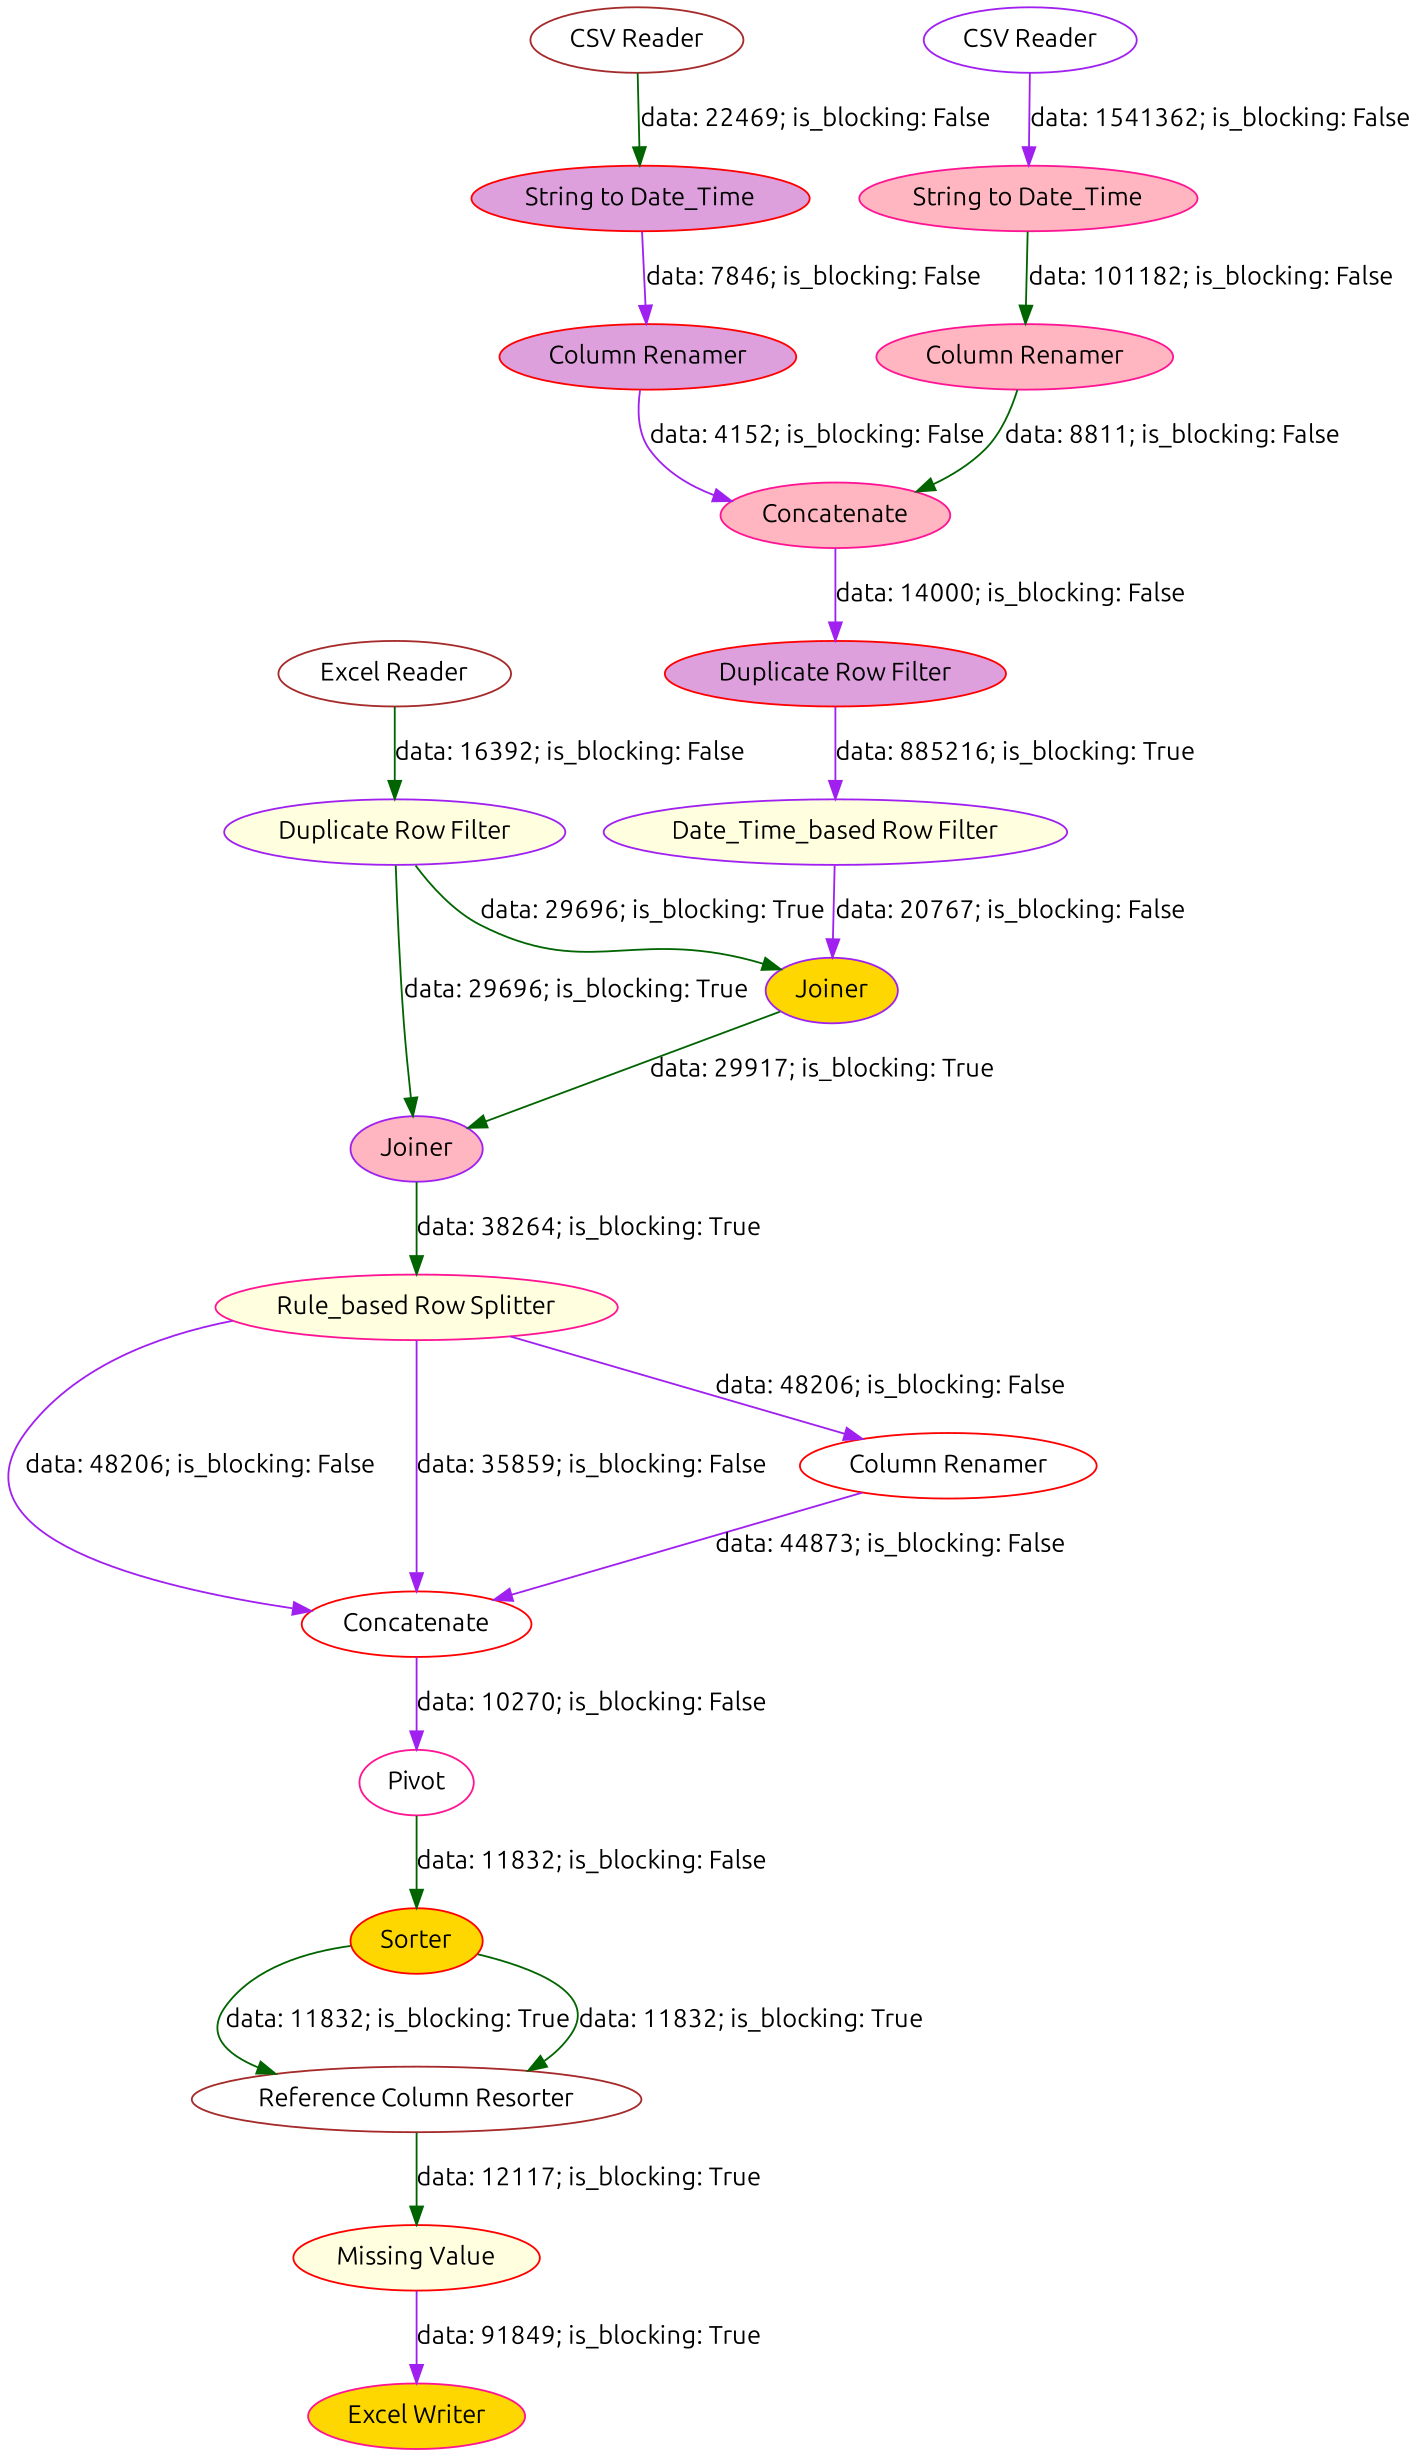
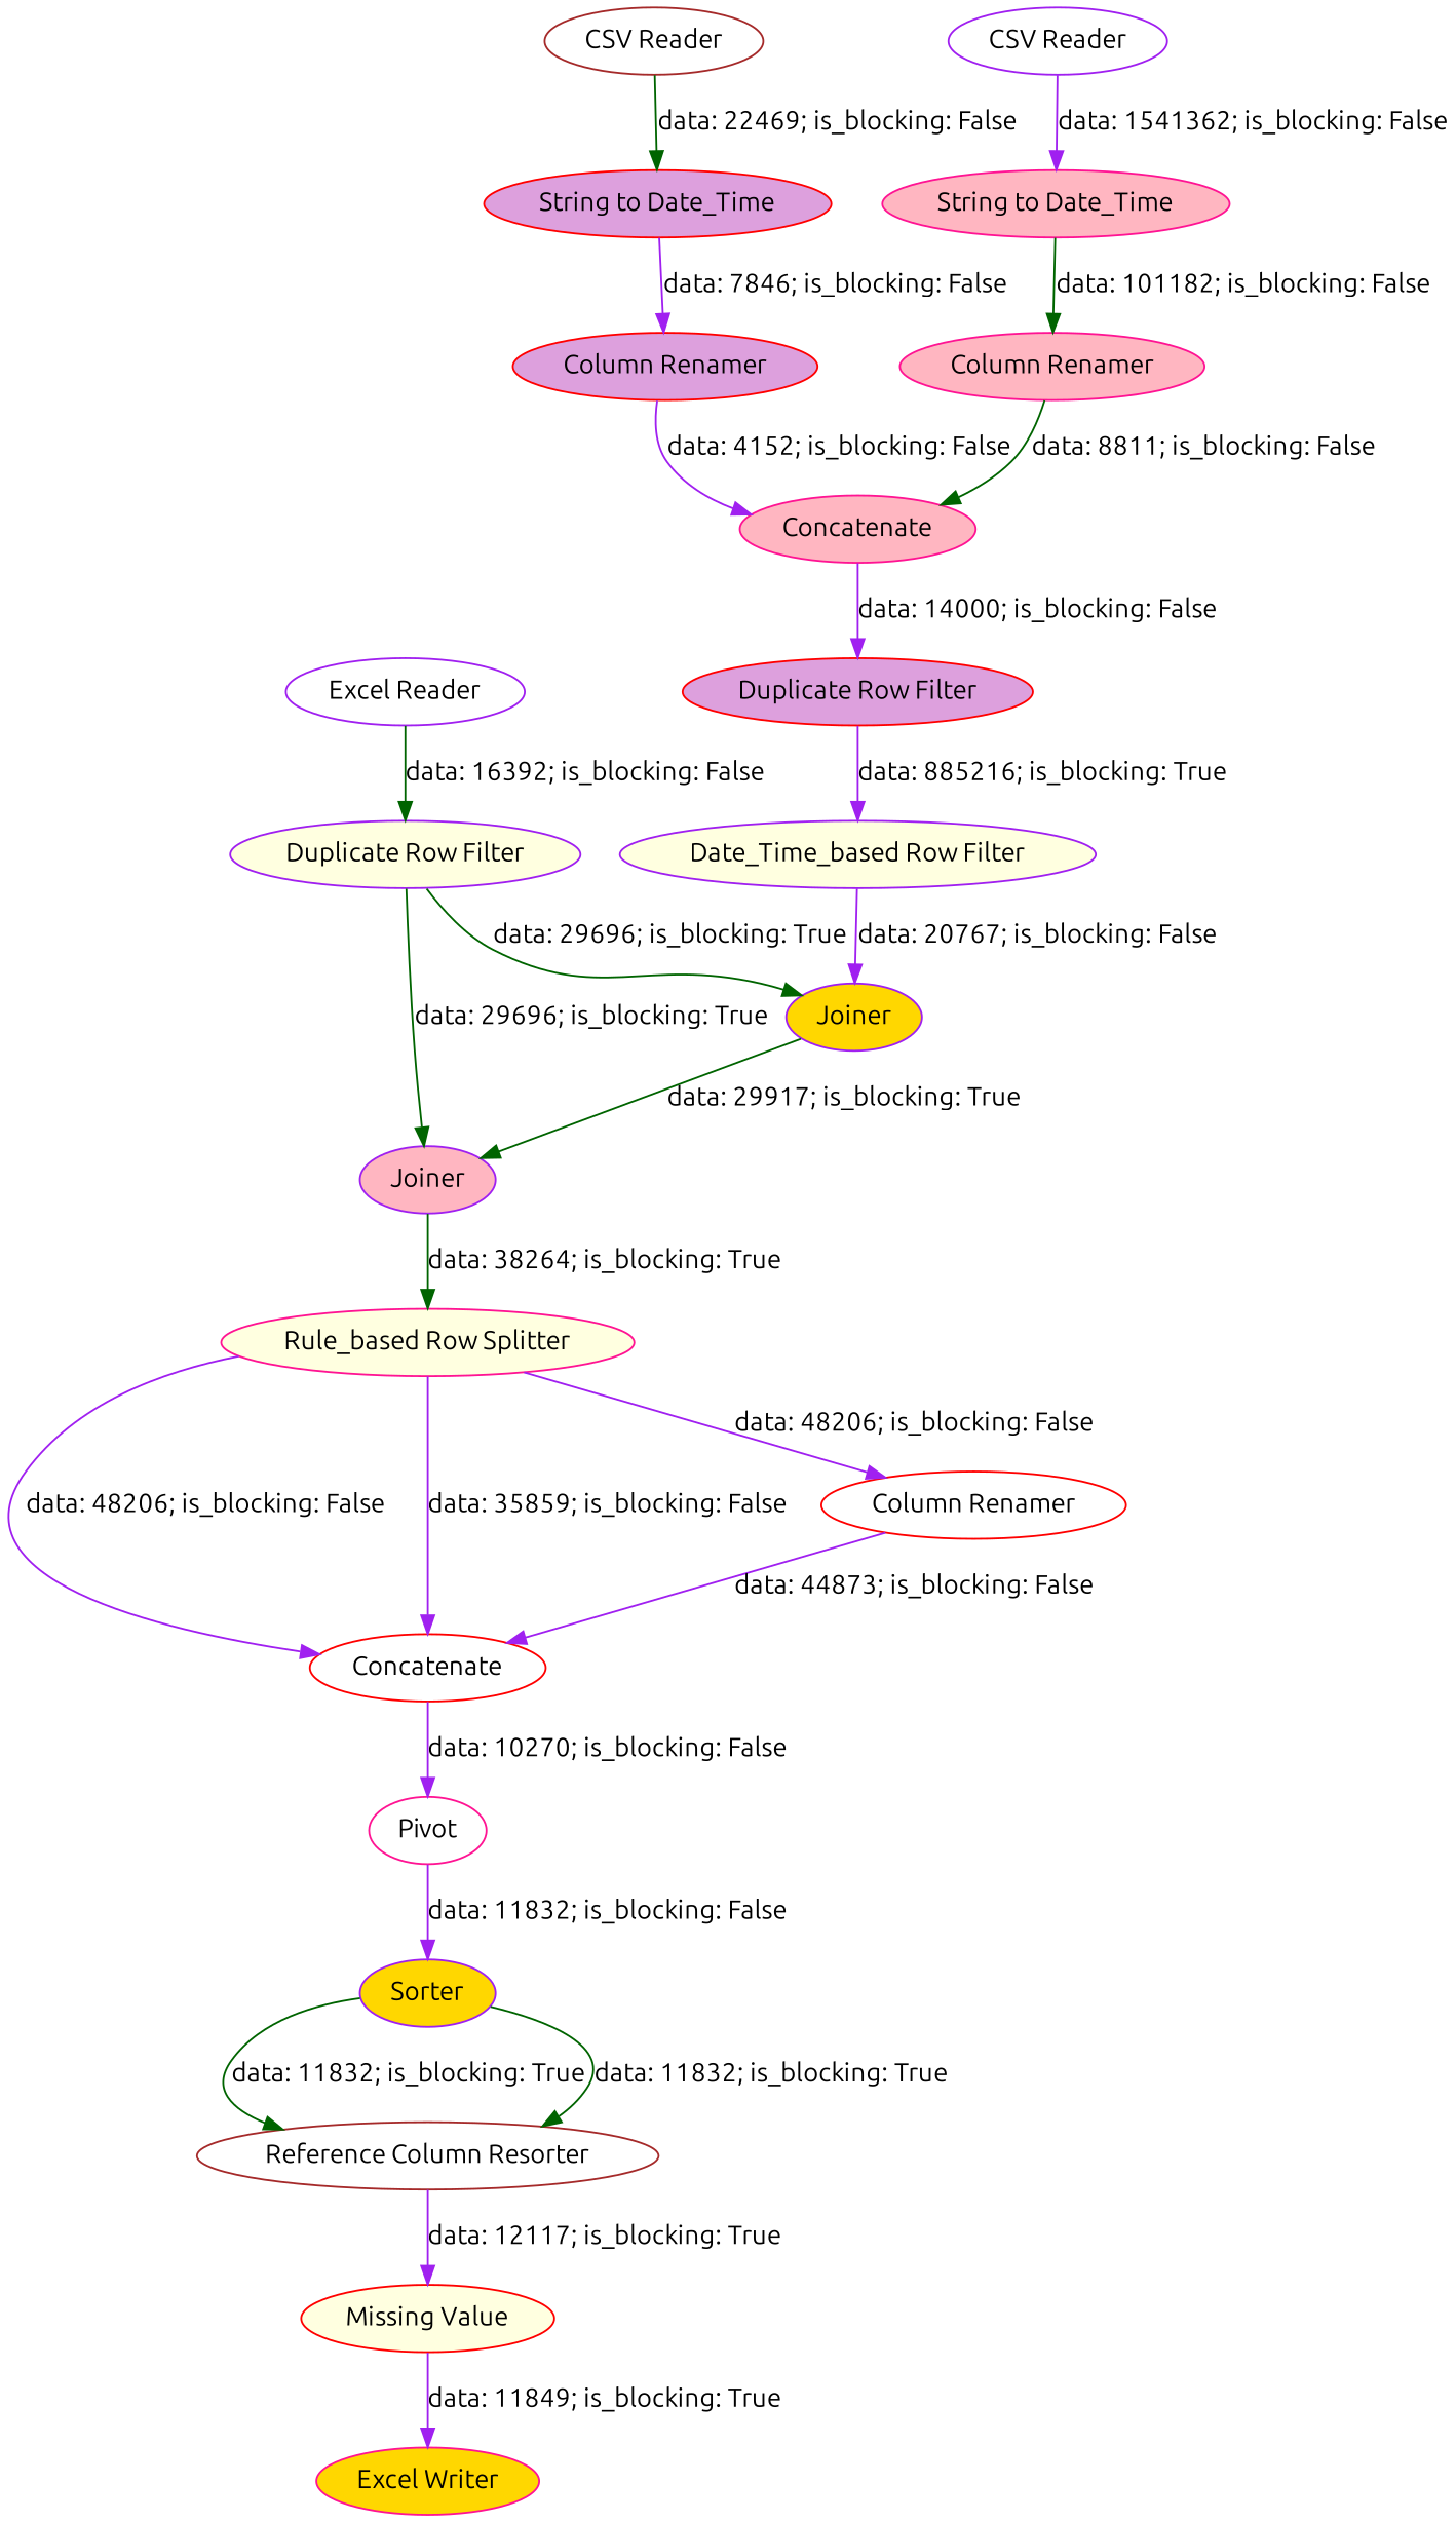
  digraph {
    fontname=Ubuntu
    rankdir=TB
    node [color=red fillcolor=white fontname=Ubuntu style=filled]
    edge [color=purple fontname=Ubuntu]
    n1 [color=purple fillcolor=lightyellow label="Date_Time_based Row Filter"]
    n2 [color=purple fillcolor=gold label=Joiner]
    n3 [color=purple fillcolor=lightpink label=Joiner]
    n4 [fillcolor=plum label="Column Renamer"]
    n5 [color=deeppink fillcolor=lightpink label=Concatenate]
    n6 [fillcolor=plum label="Duplicate Row Filter"]
    n7 [label=Concatenate]
    n8 [color=deeppink label=Pivot]
-   n9 [fillcolor=gold label=Sorter]
+   n9 [color=purple fillcolor=gold label=Sorter]
    n10 [color=purple fillcolor=lightyellow label="Duplicate Row Filter"]
    n11 [color=deeppink fillcolor=lightyellow label="Rule_based Row Splitter"]
    n12 [label="Column Renamer"]
    n13 [color=brown label="Reference Column Resorter"]
    n14 [fillcolor=lightyellow label="Missing Value"]
    n15 [color=deeppink fillcolor=gold label="Excel Writer"]
    n16 [color=brown label="CSV Reader"]
    n17 [fillcolor=plum label="String to Date_Time"]
    n18 [color=purple label="CSV Reader"]
    n19 [color=deeppink fillcolor=lightpink label="String to Date_Time"]
    n20 [color=deeppink fillcolor=lightpink label="Column Renamer"]
-   n21 [color=brown label="Excel Reader"]
+   n21 [color=purple label="Excel Reader"]
    n1 -> n2 [label="data: 20767; is_blocking: False"]
    n2 -> n3 [color=darkgreen label="data: 29917; is_blocking: True"]
    n3 -> n11 [color=darkgreen label="data: 38264; is_blocking: True"]
    n4 -> n5 [label="data: 4152; is_blocking: False"]
    n5 -> n6 [label="data: 14000; is_blocking: False"]
    n6 -> n1 [label="data: 885216; is_blocking: True"]
    n7 -> n8 [label="data: 10270; is_blocking: False"]
-   n8 -> n9 [color=darkgreen label="data: 11832; is_blocking: False"]
+   n8 -> n9 [label="data: 11832; is_blocking: False"]
    n9 -> n13 [color=darkgreen label="data: 11832; is_blocking: True"]
    n9 -> n13 [color=darkgreen label="data: 11832; is_blocking: True"]
    n10 -> n2 [color=darkgreen label="data: 29696; is_blocking: True"]
    n10 -> n3 [color=darkgreen label="data: 29696; is_blocking: True"]
    n11 -> n7 [label="data: 48206; is_blocking: False"]
    n11 -> n7 [label="data: 35859; is_blocking: False"]
    n11 -> n12 [label="data: 48206; is_blocking: False"]
    n12 -> n7 [label="data: 44873; is_blocking: False"]
-   n13 -> n14 [color=darkgreen label="data: 12117; is_blocking: True"]
-   n14 -> n15 [label="data: 91849; is_blocking: True"]
+   n13 -> n14 [label="data: 12117; is_blocking: True"]
+   n14 -> n15 [label="data: 11849; is_blocking: True"]
    n16 -> n17 [color=darkgreen label="data: 22469; is_blocking: False"]
    n17 -> n4 [label="data: 7846; is_blocking: False"]
    n18 -> n19 [label="data: 1541362; is_blocking: False"]
    n19 -> n20 [color=darkgreen label="data: 101182; is_blocking: False"]
    n20 -> n5 [color=darkgreen label="data: 8811; is_blocking: False"]
    n21 -> n10 [color=darkgreen label="data: 16392; is_blocking: False"]
  }
